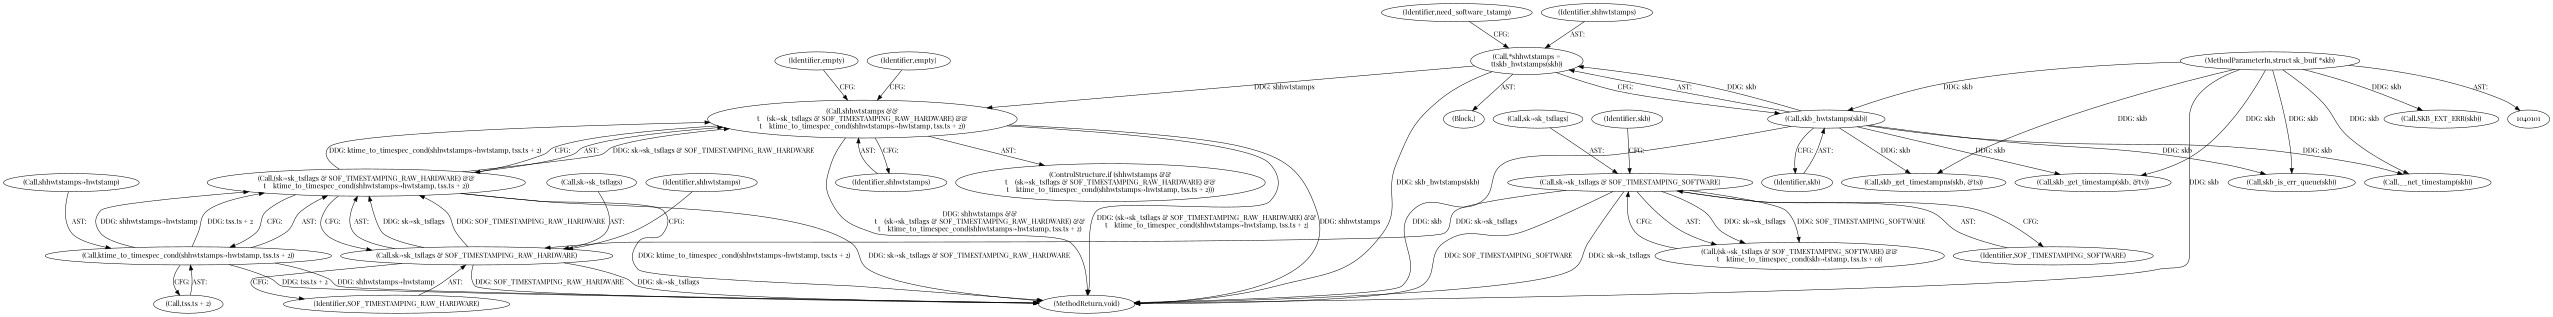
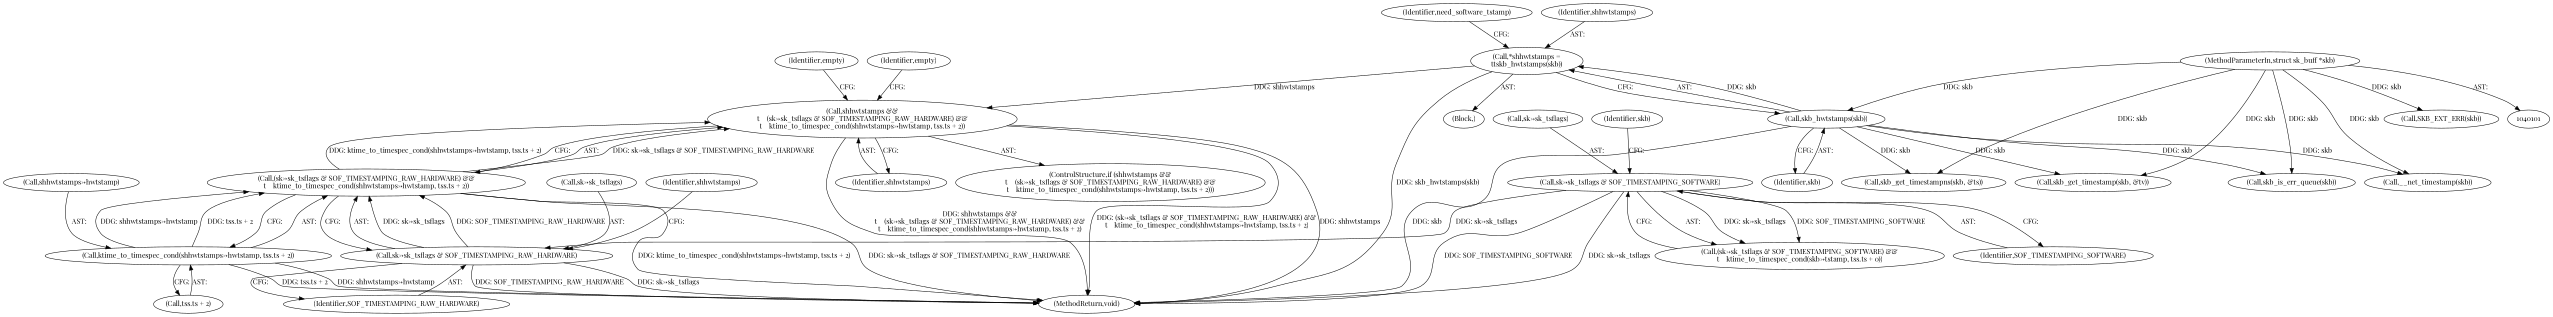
  digraph {
    fontname="Playfair Display"
    node [fontname="Playfair Display"]
    edge [fontname="Playfair Display"]
    n1 [label="(Call,shhwtstamps &&\n\t    (sk->sk_tsflags & SOF_TIMESTAMPING_RAW_HARDWARE) &&\n\t    ktime_to_timespec_cond(shhwtstamps->hwtstamp, tss.ts + 2))"]
    n2 [label="(Call,(sk->sk_tsflags & SOF_TIMESTAMPING_RAW_HARDWARE) &&\n\t    ktime_to_timespec_cond(shhwtstamps->hwtstamp, tss.ts + 2))"]
    n3 [label="(Identifier,shhwtstamps)"]
    n4 [label="(ControlStructure,if (shhwtstamps &&\n\t    (sk->sk_tsflags & SOF_TIMESTAMPING_RAW_HARDWARE) &&\n\t    ktime_to_timespec_cond(shhwtstamps->hwtstamp, tss.ts + 2)))"]
    n5 [label="(MethodReturn,void)"]
    n6 [label="(Call,sk->sk_tsflags & SOF_TIMESTAMPING_RAW_HARDWARE)"]
    n7 [label="(Call,ktime_to_timespec_cond(shhwtstamps->hwtstamp, tss.ts + 2))"]
    n8 [label="(Call,*shhwtstamps =\n\t\tskb_hwtstamps(skb))"]
    n9 [label="(Call,skb_hwtstamps(skb))"]
    n10 [label="(Block,)"]
    n11 [label="(Call,skb_get_timestampns(skb, &ts))"]
    n12 [label="(Call,skb_is_err_queue(skb))"]
    n13 [label="(Call,skb_get_timestamp(skb, &tv))"]
    n14 [label="(Identifier,skb)"]
    n15 [label="(Call,__net_timestamp(skb))"]
    n16 [label="(MethodParameterIn,struct sk_buff *skb)"]
    n17 [label="(Call,SKB_EXT_ERR(skb))"]
    n18 [label=1040101]
    n19 [label="(Identifier,SOF_TIMESTAMPING_RAW_HARDWARE)"]
    n20 [label="(Call,tss.ts + 2)"]
    n21 [label="(Call,sk->sk_tsflags & SOF_TIMESTAMPING_SOFTWARE)"]
    n22 [label="(Identifier,SOF_TIMESTAMPING_SOFTWARE)"]
    n23 [label="(Call,(sk->sk_tsflags & SOF_TIMESTAMPING_SOFTWARE) &&\n\t    ktime_to_timespec_cond(skb->tstamp, tss.ts + 0))"]
    n24 [label="(Identifier,skb)"]
    n25 [label="(Identifier,empty)"]
    n26 [label="(Identifier,empty)"]
    n27 [label="(Call,sk->sk_tsflags)"]
    n28 [label="(Call,shhwtstamps->hwtstamp)"]
    n29 [label="(Call,sk->sk_tsflags)"]
    n30 [label="(Identifier,need_software_tstamp)"]
    n31 [label="(Identifier,shhwtstamps)"]
    n32 [label="(Identifier,shhwtstamps)"]
    n1 -> n2 [label="CFG: "]
    n1 -> n3 [label="CFG: "]
    n1 -> n4 [label="AST: "]
    n1 -> n5 [label="DDG: shhwtstamps &&\n\t    (sk->sk_tsflags & SOF_TIMESTAMPING_RAW_HARDWARE) &&\n\t    ktime_to_timespec_cond(shhwtstamps->hwtstamp, tss.ts + 2)"]
    n1 -> n5 [label="DDG: (sk->sk_tsflags & SOF_TIMESTAMPING_RAW_HARDWARE) &&\n\t    ktime_to_timespec_cond(shhwtstamps->hwtstamp, tss.ts + 2)"]
    n1 -> n5 [label="DDG: shhwtstamps"]
    n2 -> n1 [label="AST: "]
    n2 -> n1 [label="DDG: sk->sk_tsflags & SOF_TIMESTAMPING_RAW_HARDWARE"]
    n2 -> n1 [label="DDG: ktime_to_timespec_cond(shhwtstamps->hwtstamp, tss.ts + 2)"]
    n2 -> n5 [label="DDG: ktime_to_timespec_cond(shhwtstamps->hwtstamp, tss.ts + 2)"]
    n2 -> n5 [label="DDG: sk->sk_tsflags & SOF_TIMESTAMPING_RAW_HARDWARE"]
    n2 -> n6 [label="CFG: "]
    n2 -> n7 [label="CFG: "]
    n3 -> n1 [label="AST: "]
    n6 -> n2 [label="AST: "]
    n6 -> n2 [label="DDG: sk->sk_tsflags"]
    n6 -> n2 [label="DDG: SOF_TIMESTAMPING_RAW_HARDWARE"]
    n6 -> n5 [label="DDG: sk->sk_tsflags"]
    n6 -> n5 [label="DDG: SOF_TIMESTAMPING_RAW_HARDWARE"]
    n6 -> n19 [label="CFG: "]
    n7 -> n2 [label="AST: "]
    n7 -> n2 [label="DDG: shhwtstamps->hwtstamp"]
    n7 -> n2 [label="DDG: tss.ts + 2"]
    n7 -> n5 [label="DDG: tss.ts + 2"]
    n7 -> n5 [label="DDG: shhwtstamps->hwtstamp"]
    n7 -> n20 [label="CFG: "]
    n8 -> n1 [label="DDG: shhwtstamps"]
    n8 -> n5 [label="DDG: skb_hwtstamps(skb)"]
    n8 -> n9 [label="CFG: "]
    n8 -> n10 [label="AST: "]
    n9 -> n5 [label="DDG: skb"]
    n9 -> n8 [label="AST: "]
    n9 -> n8 [label="DDG: skb"]
    n9 -> n11 [label="DDG: skb"]
    n9 -> n12 [label="DDG: skb"]
    n9 -> n13 [label="DDG: skb"]
    n9 -> n14 [label="CFG: "]
    n9 -> n15 [label="DDG: skb"]
    n14 -> n9 [label="AST: "]
-   n16 -> n5 [label="DDG: skb"]
    n16 -> n9 [label="DDG: skb"]
    n16 -> n11 [label="DDG: skb"]
    n16 -> n12 [label="DDG: skb"]
    n16 -> n13 [label="DDG: skb"]
    n16 -> n15 [label="DDG: skb"]
    n16 -> n17 [label="DDG: skb"]
    n16 -> n18 [label="AST: "]
    n19 -> n6 [label="AST: "]
    n20 -> n7 [label="AST: "]
    n21 -> n5 [label="DDG: SOF_TIMESTAMPING_SOFTWARE"]
    n21 -> n5 [label="DDG: sk->sk_tsflags"]
    n21 -> n6 [label="DDG: sk->sk_tsflags"]
    n21 -> n22 [label="CFG: "]
    n21 -> n23 [label="AST: "]
    n21 -> n23 [label="DDG: sk->sk_tsflags"]
    n21 -> n23 [label="DDG: SOF_TIMESTAMPING_SOFTWARE"]
    n22 -> n21 [label="AST: "]
    n23 -> n21 [label="CFG: "]
    n24 -> n21 [label="CFG: "]
    n25 -> n1 [label="CFG: "]
    n26 -> n1 [label="CFG: "]
    n27 -> n21 [label="AST: "]
    n28 -> n7 [label="AST: "]
    n29 -> n6 [label="AST: "]
    n30 -> n8 [label="CFG: "]
    n31 -> n6 [label="CFG: "]
    n32 -> n8 [label="AST: "]
  }
